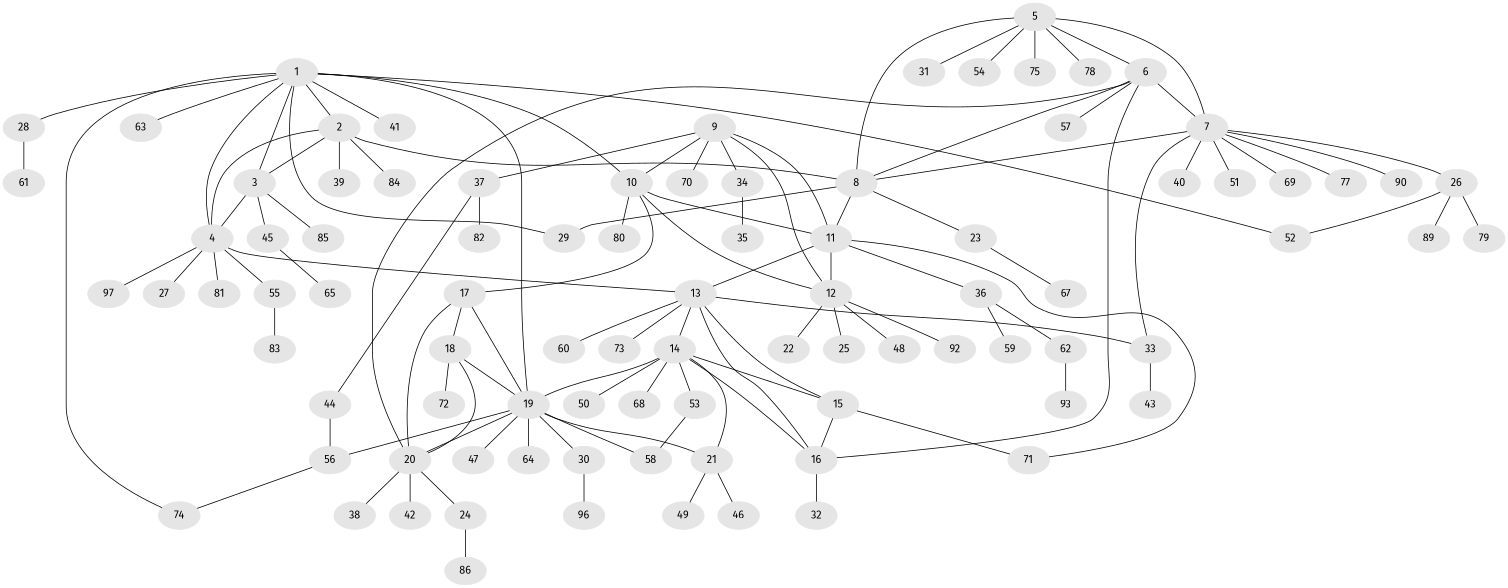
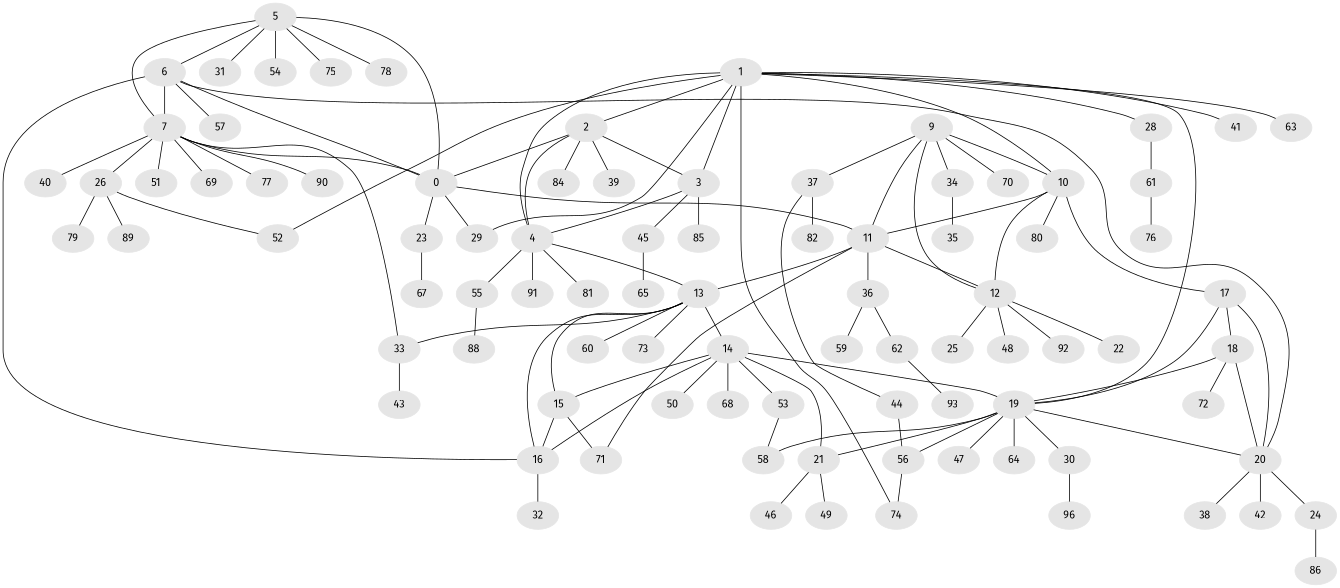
  graph {
    fontname="Fira Sans"
    node [color=gray90 fontname="Fira Sans" style=filled]
    edge [fontname="Fira Sans"]
    1
    2
    3
    4
    10
    19
    28
    29
    41
    52
    63
    74
-   8
+   8 [label=0]
    39
    84
    45
    85
    13
-   27
    55
    81
-   91 [label=97]
+   91
    11
    12
    17
    80
    20
    21
    30
    47
    56
    58
    64
    61
    23
    65
    16
    33
    14
    15
    60
    73
-   88 [label=83]
+   88
    5
    6
    7
    31
    54
    75
    78
    57
    26
    40
    51
    69
    77
    90
    32
    24
    38
    42
    79
    89
    43
    36
    71
    67
    9
    34
    37
    70
    22
    25
    48
    92
    35
    44
    82
    18
    59
    62
    50
    53
    68
    46
    49
    72
    n88 [label=96]
    86
+   76
    n91 [label=93]
    1 -- 2
    1 -- 3
    1 -- 4
    1 -- 10
    1 -- 19
    1 -- 28
    1 -- 29
    1 -- 41
    1 -- 52
    1 -- 63
    1 -- 74
    2 -- 3
    2 -- 4
    2 -- 8
    2 -- 39
    2 -- 84
    3 -- 4
    3 -- 45
    3 -- 85
    4 -- 13
-   4 -- 27
    4 -- 55
    4 -- 81
    4 -- 91
    10 -- 11
    10 -- 12
    10 -- 17
    10 -- 80
    19 -- 20
    19 -- 21
    19 -- 30
    19 -- 47
    19 -- 56
    19 -- 58
    19 -- 64
    28 -- 61
    8 -- 29
    8 -- 11
    8 -- 23
    45 -- 65
    13 -- 16
    13 -- 33
    13 -- 14
    13 -- 15
    13 -- 60
    13 -- 73
    55 -- 88
    11 -- 13
    11 -- 12
    11 -- 36
    11 -- 71
    12 -- 22
    12 -- 25
    12 -- 48
    12 -- 92
    17 -- 19
    17 -- 20
    17 -- 18
    20 -- 24
    20 -- 38
    20 -- 42
    21 -- 46
    21 -- 49
    30 -- n88
    56 -- 74
+   61 -- 76
    23 -- 67
    16 -- 32
    33 -- 43
    14 -- 19
    14 -- 21
    14 -- 16
    14 -- 15
    14 -- 50
    14 -- 53
    14 -- 68
    15 -- 16
    15 -- 71
    5 -- 8
    5 -- 6
    5 -- 7
    5 -- 31
    5 -- 54
    5 -- 75
    5 -- 78
    6 -- 8
    6 -- 20
    6 -- 16
    6 -- 7
    6 -- 57
    7 -- 8
    7 -- 33
    7 -- 26
    7 -- 40
    7 -- 51
    7 -- 69
    7 -- 77
    7 -- 90
    26 -- 52
    26 -- 79
    26 -- 89
    24 -- 86
    36 -- 59
    36 -- 62
    9 -- 10
    9 -- 11
    9 -- 12
    9 -- 34
    9 -- 37
    9 -- 70
    34 -- 35
    37 -- 44
    37 -- 82
    44 -- 56
    18 -- 19
    18 -- 20
    18 -- 72
    62 -- n91
    53 -- 58
  }
